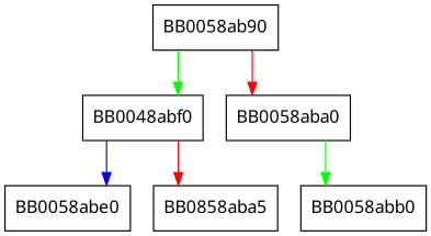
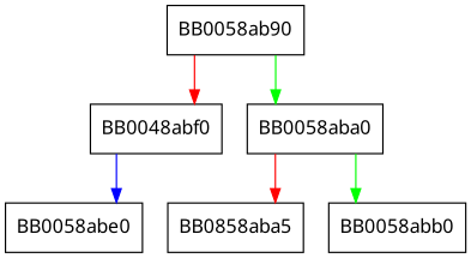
  digraph {
    fontname="Noto Sans"
    splines=ortho
    node [fontname="Noto Sans" shape=box]
    edge [color=green fontname="Noto Sans"]
    n1 [label=BB0048abf0]
    BB0058ab90
    BB0058aba0
    BB0058abe0
    BB0058abb0
    n6 [label=BB0858aba5]
    n1 -> BB0058abe0 [color=blue]
-   BB0058ab90 -> n1
-   BB0058ab90 -> BB0058aba0 [color=red]
+   BB0058ab90 -> n1 [color=red]
+   BB0058ab90 -> BB0058aba0
    BB0058aba0 -> BB0058abb0
-   n1 -> n6 [color=red]
+   BB0058aba0 -> n6 [color=red]
  }
